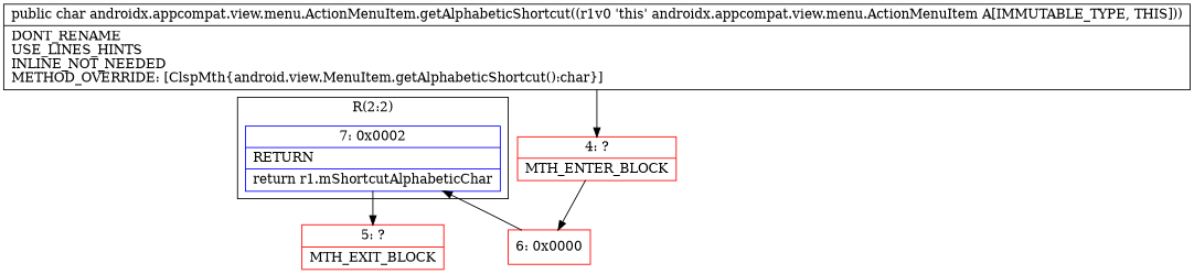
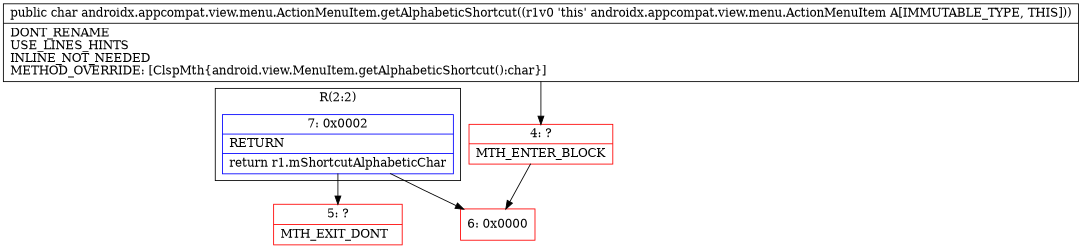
  digraph {
    node [color=red shape=record]
    n1 [color=blue label="{7\:\ 0x0002|RETURN\l|return r1.mShortcutAlphabeticChar\l}"]
-   n2 [label="{5\:\ ?|MTH_EXIT_BLOCK\l}"]
+   n2 [label="{5\:\ ?|MTH_EXIT_DONT\l}"]
    n3 [label="{4\:\ ?|MTH_ENTER_BLOCK\l}"]
    n4 [label="{6\:\ 0x0000}"]
    n5 [label="{public char androidx.appcompat.view.menu.ActionMenuItem.getAlphabeticShortcut((r1v0 'this' androidx.appcompat.view.menu.ActionMenuItem A[IMMUTABLE_TYPE, THIS]))  | DONT_RENAME\lUSE_LINES_HINTS\lINLINE_NOT_NEEDED\lMETHOD_OVERRIDE: [ClspMth\{android.view.MenuItem.getAlphabeticShortcut():char\}]\l}" color=""]
    subgraph cluster_1 {
      label="R(2:2)"
      n1
    }
    n1 -> n2
    n3 -> n4
-   n4 -> n1
+   n1 -> n4
    n5 -> n3
  }
